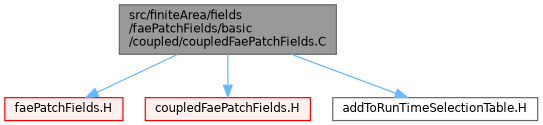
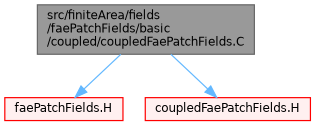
  digraph {
    node [color=red fillcolor="#FFF0F0" fontname=Helvetica fontsize=10 shape=box style=filled]
    edge [color=steelblue1 fontname=Helvetica fontsize=10 labelfontname=Helvetica labelfontsize=10 style=solid]
    n1 [color=gray40 fillcolor=grey60 fontcolor=black height=0.2 label="src/finiteArea/fields\l/faePatchFields/basic\l/coupled/coupledFaePatchFields.C" width=0.4]
    n2 [height=0.2 label="faePatchFields.H" width=0.4]
    n3 [height=0.2 label="coupledFaePatchFields.H" width=0.4]
-   n4 [color=grey40 fillcolor=white height=0.2 label="addToRunTimeSelectionTable.H" width=0.4]
    n1 -> n2
    n1 -> n3
-   n1 -> n4
  }
